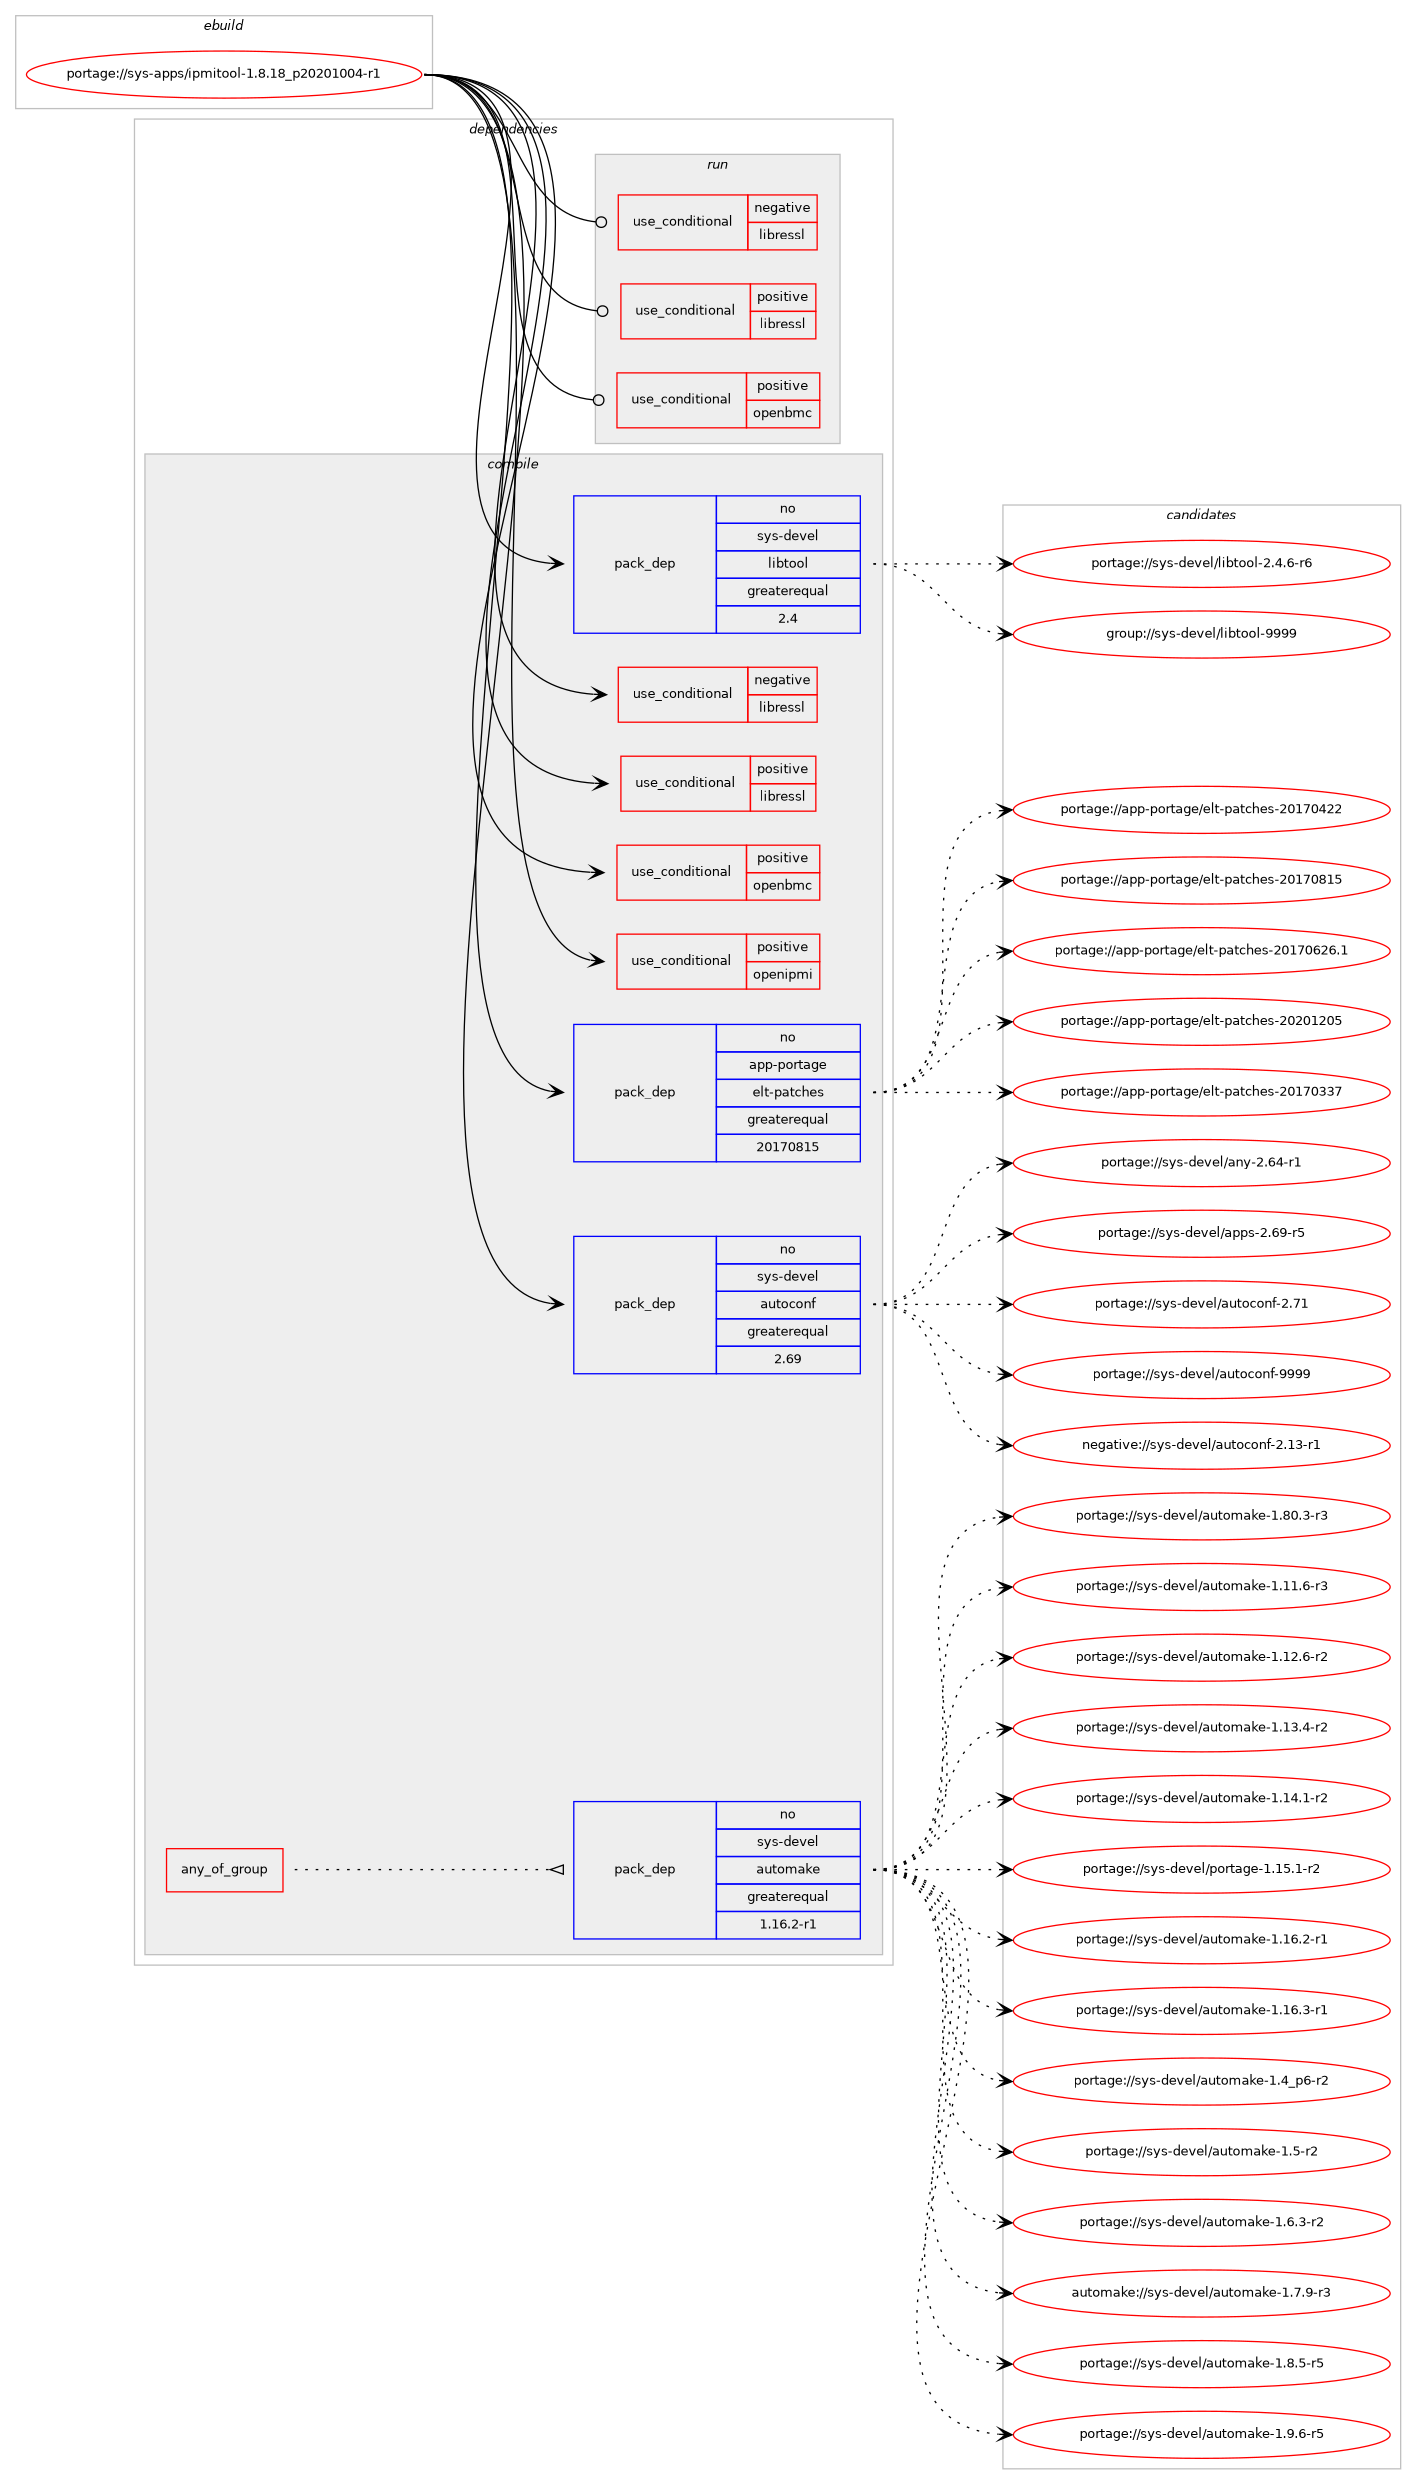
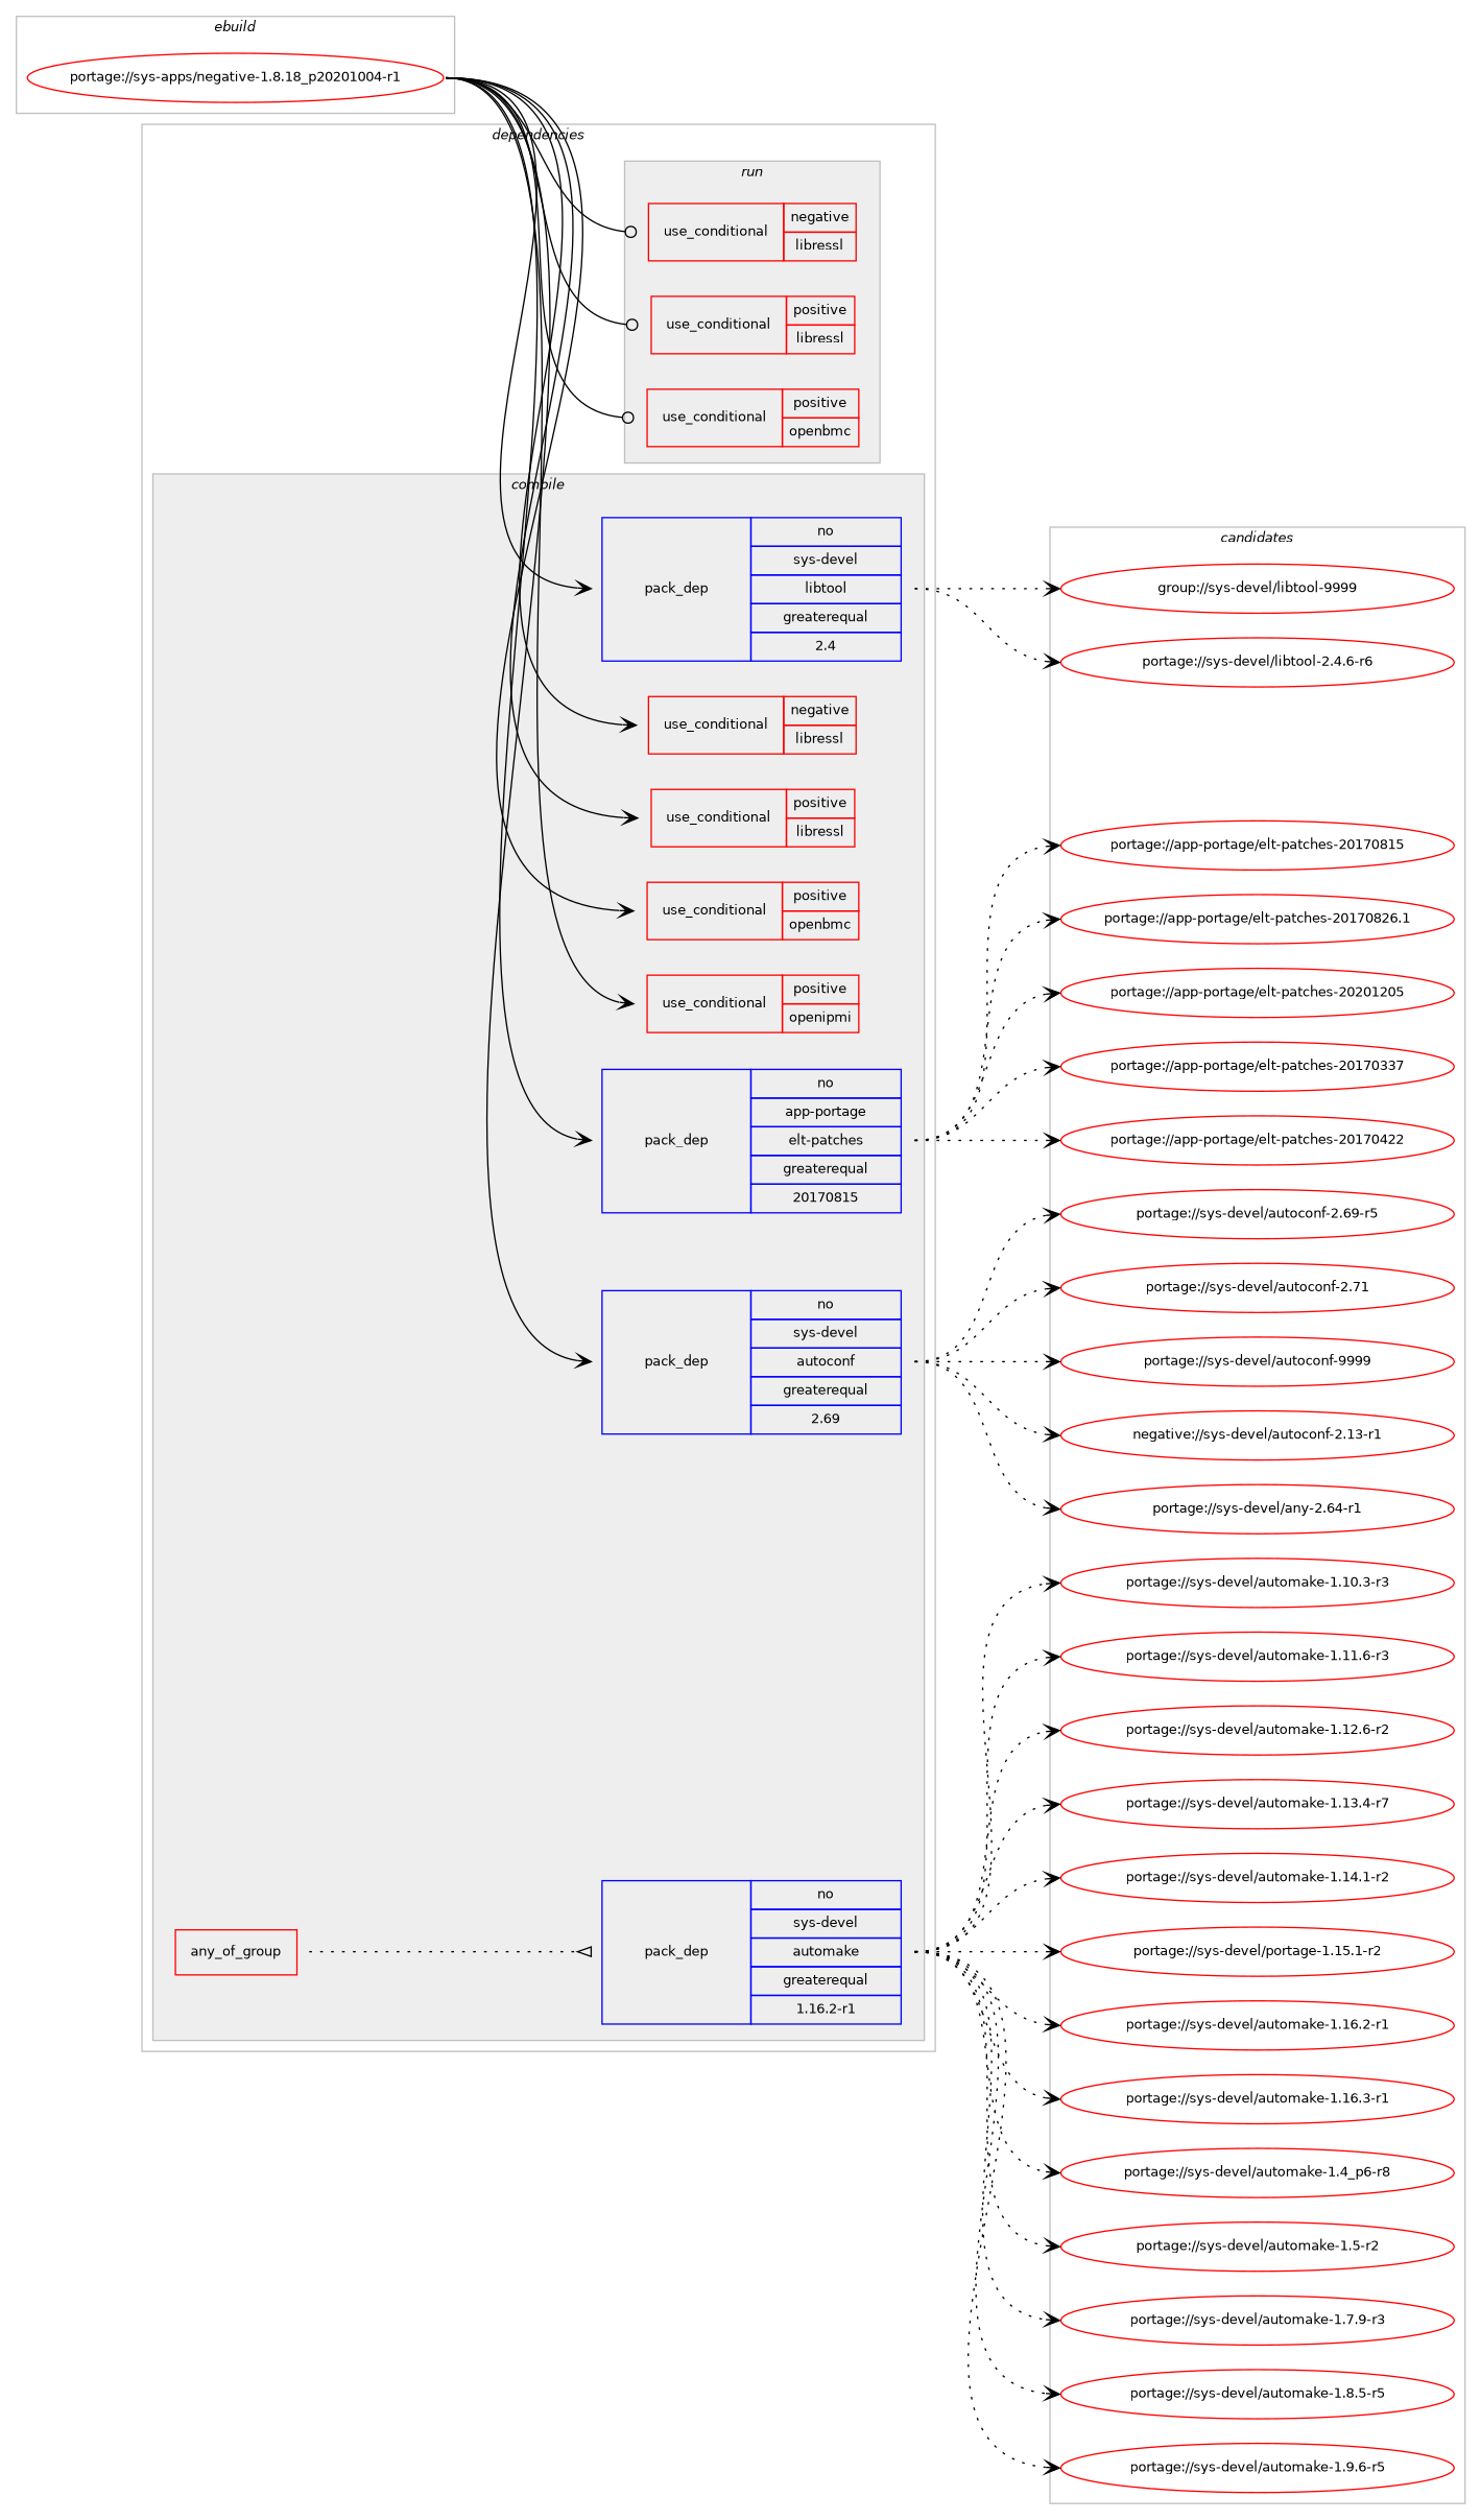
  digraph {
    compound=true
    concentrate=true
    fontname=Helvetica
    fontsize=10
    newrank=true
    rankdir=LR
    ranksep=1.5
    node [color=red fontname=Helvetica fontsize=10]
    edge [arrowhead=vee headport=w style=dotted tailport=e weight=100]
-   n1 [label="portage://sys-apps/ipmitool-1.8.18_p20201004-r1" width=4]
+   n1 [label="portage://sys-apps/negative-1.8.18_p20201004-r1" width=4]
    n2 [color=blue label=<<TABLE BORDER="0" CELLBORDER="1" CELLSPACING="0" CELLPADDING="4" WIDTH="220"><TR><TD ROWSPAN="6" CELLPADDING="30">pack_dep</TD></TR><TR><TD WIDTH="110">no</TD></TR><TR><TD>sys-devel</TD></TR><TR><TD>automake</TD></TR><TR><TD>greaterequal</TD></TR><TR><TD>1.16.2-r1</TD></TR></TABLE>> shape=none]
    n3 [label=<<TABLE BORDER="0" CELLBORDER="1" CELLSPACING="0" CELLPADDING="4"><TR><TD CELLPADDING="10">any_of_group</TD></TR></TABLE>> shape=none]
    n4 [label=<<TABLE BORDER="0" CELLBORDER="1" CELLSPACING="0" CELLPADDING="4"><TR><TD ROWSPAN="3" CELLPADDING="10">use_conditional</TD></TR><TR><TD>negative</TD></TR><TR><TD>libressl</TD></TR></TABLE>> shape=none]
    n5 [label=<<TABLE BORDER="0" CELLBORDER="1" CELLSPACING="0" CELLPADDING="4"><TR><TD ROWSPAN="3" CELLPADDING="10">use_conditional</TD></TR><TR><TD>positive</TD></TR><TR><TD>libressl</TD></TR></TABLE>> shape=none]
    n6 [label=<<TABLE BORDER="0" CELLBORDER="1" CELLSPACING="0" CELLPADDING="4"><TR><TD ROWSPAN="3" CELLPADDING="10">use_conditional</TD></TR><TR><TD>positive</TD></TR><TR><TD>openbmc</TD></TR></TABLE>> shape=none]
    n7 [label=<<TABLE BORDER="0" CELLBORDER="1" CELLSPACING="0" CELLPADDING="4"><TR><TD ROWSPAN="3" CELLPADDING="10">use_conditional</TD></TR><TR><TD>positive</TD></TR><TR><TD>openipmi</TD></TR></TABLE>> shape=none]
    n8 [color=blue label=<<TABLE BORDER="0" CELLBORDER="1" CELLSPACING="0" CELLPADDING="4" WIDTH="220"><TR><TD ROWSPAN="6" CELLPADDING="30">pack_dep</TD></TR><TR><TD WIDTH="110">no</TD></TR><TR><TD>app-portage</TD></TR><TR><TD>elt-patches</TD></TR><TR><TD>greaterequal</TD></TR><TR><TD>20170815</TD></TR></TABLE>> shape=none]
    n9 [color=blue label=<<TABLE BORDER="0" CELLBORDER="1" CELLSPACING="0" CELLPADDING="4" WIDTH="220"><TR><TD ROWSPAN="6" CELLPADDING="30">pack_dep</TD></TR><TR><TD WIDTH="110">no</TD></TR><TR><TD>sys-devel</TD></TR><TR><TD>autoconf</TD></TR><TR><TD>greaterequal</TD></TR><TR><TD>2.69</TD></TR></TABLE>> shape=none]
    n10 [color=blue label=<<TABLE BORDER="0" CELLBORDER="1" CELLSPACING="0" CELLPADDING="4" WIDTH="220"><TR><TD ROWSPAN="6" CELLPADDING="30">pack_dep</TD></TR><TR><TD WIDTH="110">no</TD></TR><TR><TD>sys-devel</TD></TR><TR><TD>libtool</TD></TR><TR><TD>greaterequal</TD></TR><TR><TD>2.4</TD></TR></TABLE>> shape=none]
    n11 [label=<<TABLE BORDER="0" CELLBORDER="1" CELLSPACING="0" CELLPADDING="4"><TR><TD ROWSPAN="3" CELLPADDING="10">use_conditional</TD></TR><TR><TD>negative</TD></TR><TR><TD>libressl</TD></TR></TABLE>> shape=none]
    n12 [label=<<TABLE BORDER="0" CELLBORDER="1" CELLSPACING="0" CELLPADDING="4"><TR><TD ROWSPAN="3" CELLPADDING="10">use_conditional</TD></TR><TR><TD>positive</TD></TR><TR><TD>libressl</TD></TR></TABLE>> shape=none]
    n13 [label=<<TABLE BORDER="0" CELLBORDER="1" CELLSPACING="0" CELLPADDING="4"><TR><TD ROWSPAN="3" CELLPADDING="10">use_conditional</TD></TR><TR><TD>positive</TD></TR><TR><TD>openbmc</TD></TR></TABLE>> shape=none]
-   n14 [label="portage://sys-devel/automake-1.80.3-r3" width=4]
+   n14 [label="portage://sys-devel/automake-1.10.3-r3" width=4]
    n15 [label="portage://sys-devel/automake-1.11.6-r3" width=4]
    n16 [label="portage://sys-devel/automake-1.12.6-r2" width=4]
-   n17 [label="portage://sys-devel/automake-1.13.4-r2" width=4]
+   n17 [label="portage://sys-devel/automake-1.13.4-r7" width=4]
    n18 [label="portage://sys-devel/automake-1.14.1-r2" width=4]
    n19 [label="portage://sys-devel/portage-1.15.1-r2" width=4]
    n20 [label="portage://sys-devel/automake-1.16.2-r1" width=4]
    n21 [label="portage://sys-devel/automake-1.16.3-r1" width=4]
-   n22 [label="portage://sys-devel/automake-1.4_p6-r2" width=4]
+   n22 [label="portage://sys-devel/automake-1.4_p6-r8" width=4]
    n23 [label="portage://sys-devel/automake-1.5-r2" width=4]
-   n24 [label="portage://sys-devel/automake-1.6.3-r2" width=4]
-   n25 [label="automake://sys-devel/automake-1.7.9-r3" width=4]
+   n25 [label="portage://sys-devel/automake-1.7.9-r3" width=4]
    n26 [label="portage://sys-devel/automake-1.8.5-r5" width=4]
    n27 [label="portage://sys-devel/automake-1.9.6-r5" width=4]
    n28 [label="portage://app-portage/elt-patches-20170337" width=4]
    n29 [label="portage://app-portage/elt-patches-20170422" width=4]
    n30 [label="portage://app-portage/elt-patches-20170815" width=4]
-   n31 [label="portage://app-portage/elt-patches-20170626.1" width=4]
+   n31 [label="portage://app-portage/elt-patches-20170826.1" width=4]
    n32 [label="portage://app-portage/elt-patches-20201205" width=4]
    n33 [label="negative://sys-devel/autoconf-2.13-r1" width=4]
    n34 [label="portage://sys-devel/any-2.64-r1" width=4]
-   n35 [label="portage://sys-devel/apps-2.69-r5" width=4]
+   n35 [label="portage://sys-devel/autoconf-2.69-r5" width=4]
    n36 [label="portage://sys-devel/autoconf-2.71" width=4]
    n37 [label="portage://sys-devel/autoconf-9999" width=4]
    n38 [label="portage://sys-devel/libtool-2.4.6-r6" width=4]
    n39 [label="group://sys-devel/libtool-9999" width=4]
    subgraph cluster_1 {
      color=gray
      label=<<i>ebuild</i>>
      rank=same
      n1
    }
    subgraph cluster_2 {
      color=gray
      label=<<i>dependencies</i>>
      subgraph cluster_3 {
        color=gray
        fillcolor="#eeeeee"
        label=<<i>compile</i>>
        style=filled
        subgraph sub_4 {
          color=gray
          fillcolor="#eeeeee"
          label=<<i>compile</i>>
          style=filled
          n3
          subgraph sub_5 {
            color=gray
            fillcolor="#eeeeee"
            label=<<i>compile</i>>
            style=filled
            n2
          }
        }
        subgraph sub_6 {
          color=gray
          fillcolor="#eeeeee"
          label=<<i>compile</i>>
          style=filled
          n4
        }
        subgraph sub_7 {
          color=gray
          fillcolor="#eeeeee"
          label=<<i>compile</i>>
          style=filled
          n5
        }
        subgraph sub_8 {
          color=gray
          fillcolor="#eeeeee"
          label=<<i>compile</i>>
          style=filled
          n6
        }
        subgraph sub_9 {
          color=gray
          fillcolor="#eeeeee"
          label=<<i>compile</i>>
          style=filled
          n7
        }
        subgraph sub_10 {
          color=gray
          fillcolor="#eeeeee"
          label=<<i>compile</i>>
          style=filled
          n8
        }
        subgraph sub_11 {
          color=gray
          fillcolor="#eeeeee"
          label=<<i>compile</i>>
          style=filled
          n9
        }
        subgraph sub_12 {
          color=gray
          fillcolor="#eeeeee"
          label=<<i>compile</i>>
          style=filled
          n10
        }
      }
      subgraph cluster_13 {
        color=gray
        fillcolor="#eeeeee"
        label=<<i>compile and run</i>>
        style=filled
      }
      subgraph cluster_14 {
        color=gray
        fillcolor="#eeeeee"
        label=<<i>run</i>>
        style=filled
        subgraph sub_15 {
          color=gray
          fillcolor="#eeeeee"
          label=<<i>run</i>>
          style=filled
          n11
        }
        subgraph sub_16 {
          color=gray
          fillcolor="#eeeeee"
          label=<<i>run</i>>
          style=filled
          n12
        }
        subgraph sub_17 {
          color=gray
          fillcolor="#eeeeee"
          label=<<i>run</i>>
          style=filled
          n13
        }
      }
    }
    subgraph cluster_18 {
      color=gray
      label=<<i>candidates</i>>
      rank=same
      subgraph sub_19 {
        color=black
        label=<<i>candidates</i>>
        nodesep=1
        rank=same
        n14
        n15
        n16
        n17
        n18
        n19
        n20
        n21
        n22
        n23
-       n24
        n25
        n26
        n27
      }
      subgraph sub_20 {
        color=black
        label=<<i>candidates</i>>
        nodesep=1
        rank=same
        n28
        n29
        n30
        n31
        n32
      }
      subgraph sub_21 {
        color=black
        label=<<i>candidates</i>>
        nodesep=1
        rank=same
        n33
        n34
        n35
        n36
        n37
      }
      subgraph sub_22 {
        color=black
        label=<<i>candidates</i>>
        nodesep=1
        rank=same
        n38
        n39
      }
    }
    n1 -> n4 [style=solid weight=20]
    n1 -> n5 [style=solid weight=20]
    n1 -> n6 [style=solid weight=20]
    n1 -> n7 [style=solid weight=20]
    n1 -> n8 [style=solid weight=20]
    n1 -> n9 [style=solid weight=20]
    n1 -> n10 [style=solid weight=20]
    n1 -> n11 [arrowhead=odot style=solid weight=20]
    n1 -> n12 [arrowhead=odot style=solid weight=20]
    n1 -> n13 [arrowhead=odot style=solid weight=20]
    n2 -> n14
    n2 -> n15
    n2 -> n16
    n2 -> n17
    n2 -> n18
    n2 -> n19
    n2 -> n20
    n2 -> n21
    n2 -> n22
    n2 -> n23
-   n2 -> n24
    n2 -> n25
    n2 -> n26
    n2 -> n27
    n3 -> n2 [arrowhead=oinv weight=20]
    n8 -> n28
    n8 -> n29
    n8 -> n30
    n8 -> n31
    n8 -> n32
    n9 -> n33
    n9 -> n34
    n9 -> n35
    n9 -> n36
    n9 -> n37
    n10 -> n38
    n10 -> n39
  }
